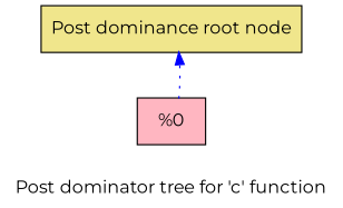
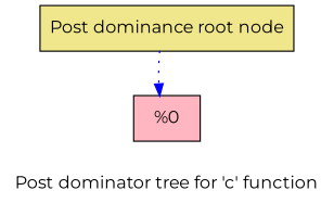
  digraph {
    label="Post dominator tree for 'c' function"
    fontname=Montserrat
    node [shape=record style=filled fontname=Montserrat]
    n1 [label="{Post dominance root node}" fillcolor=khaki]
    n2 [label="{%0}" fillcolor=lightpink]
-   n2 -> n1 [color=blue style=dotted fontname=Montserrat]
+   n1 -> n2 [color=blue style=dotted fontname=Montserrat]
  }
